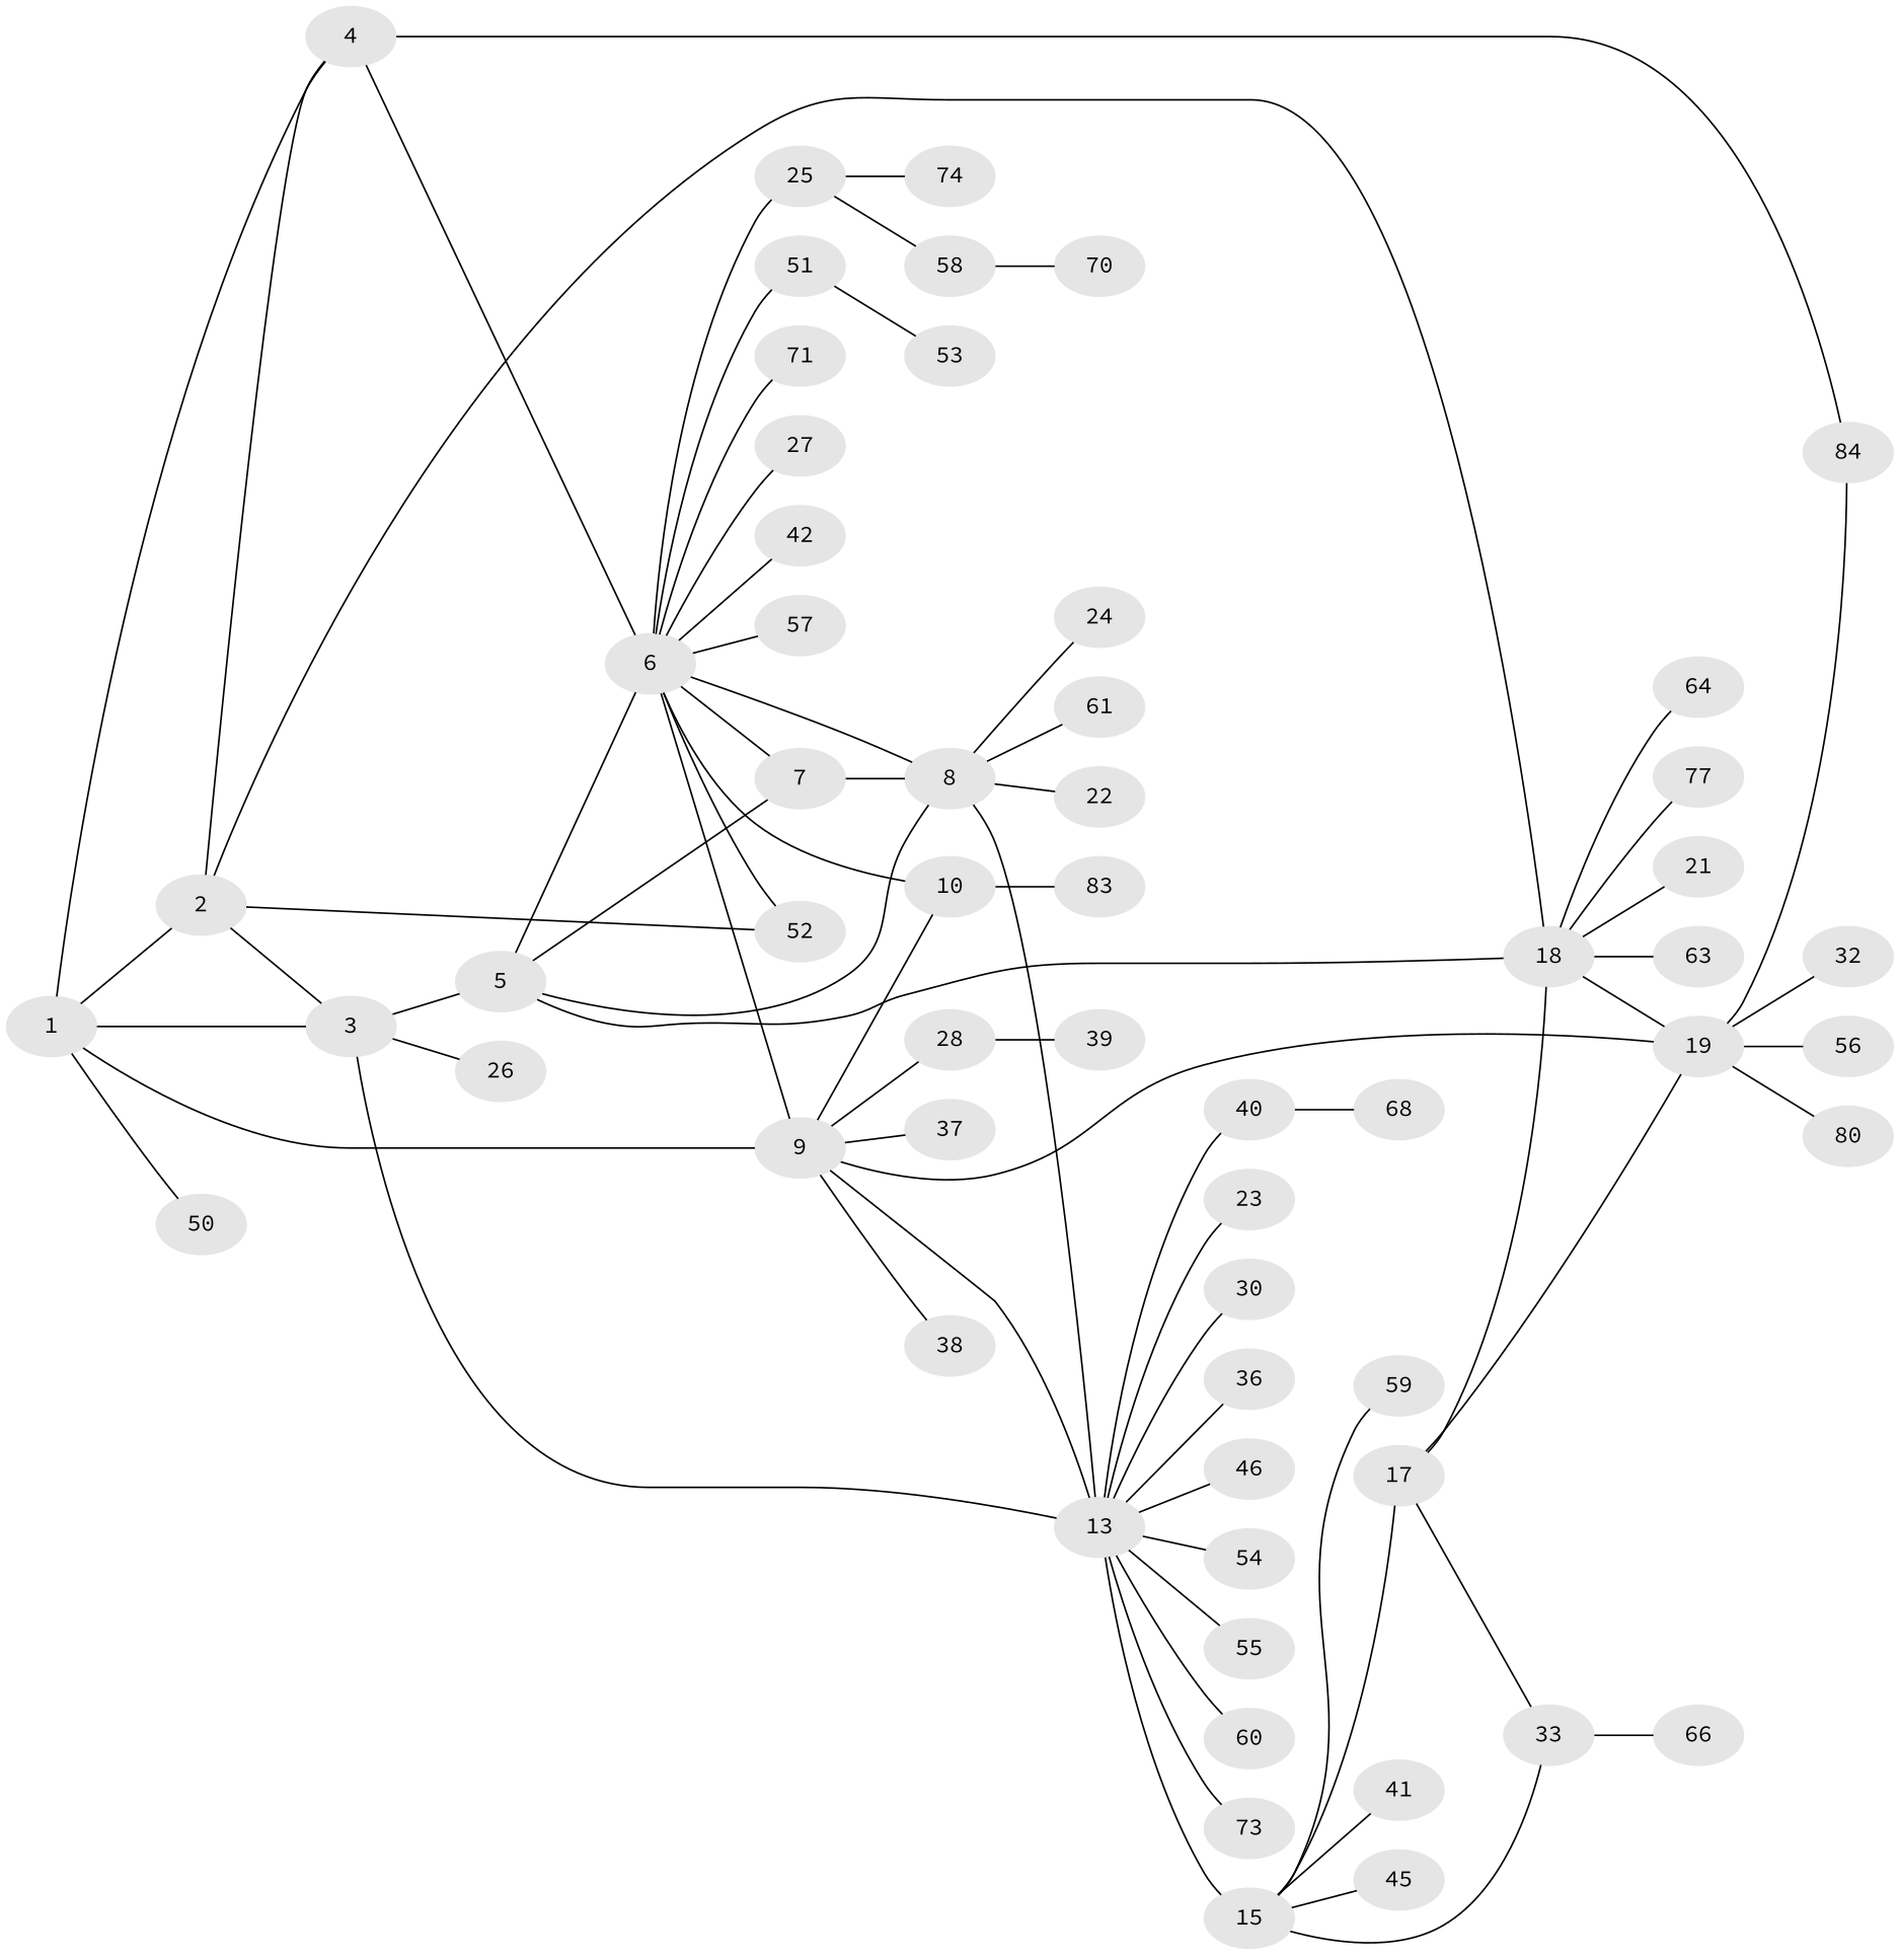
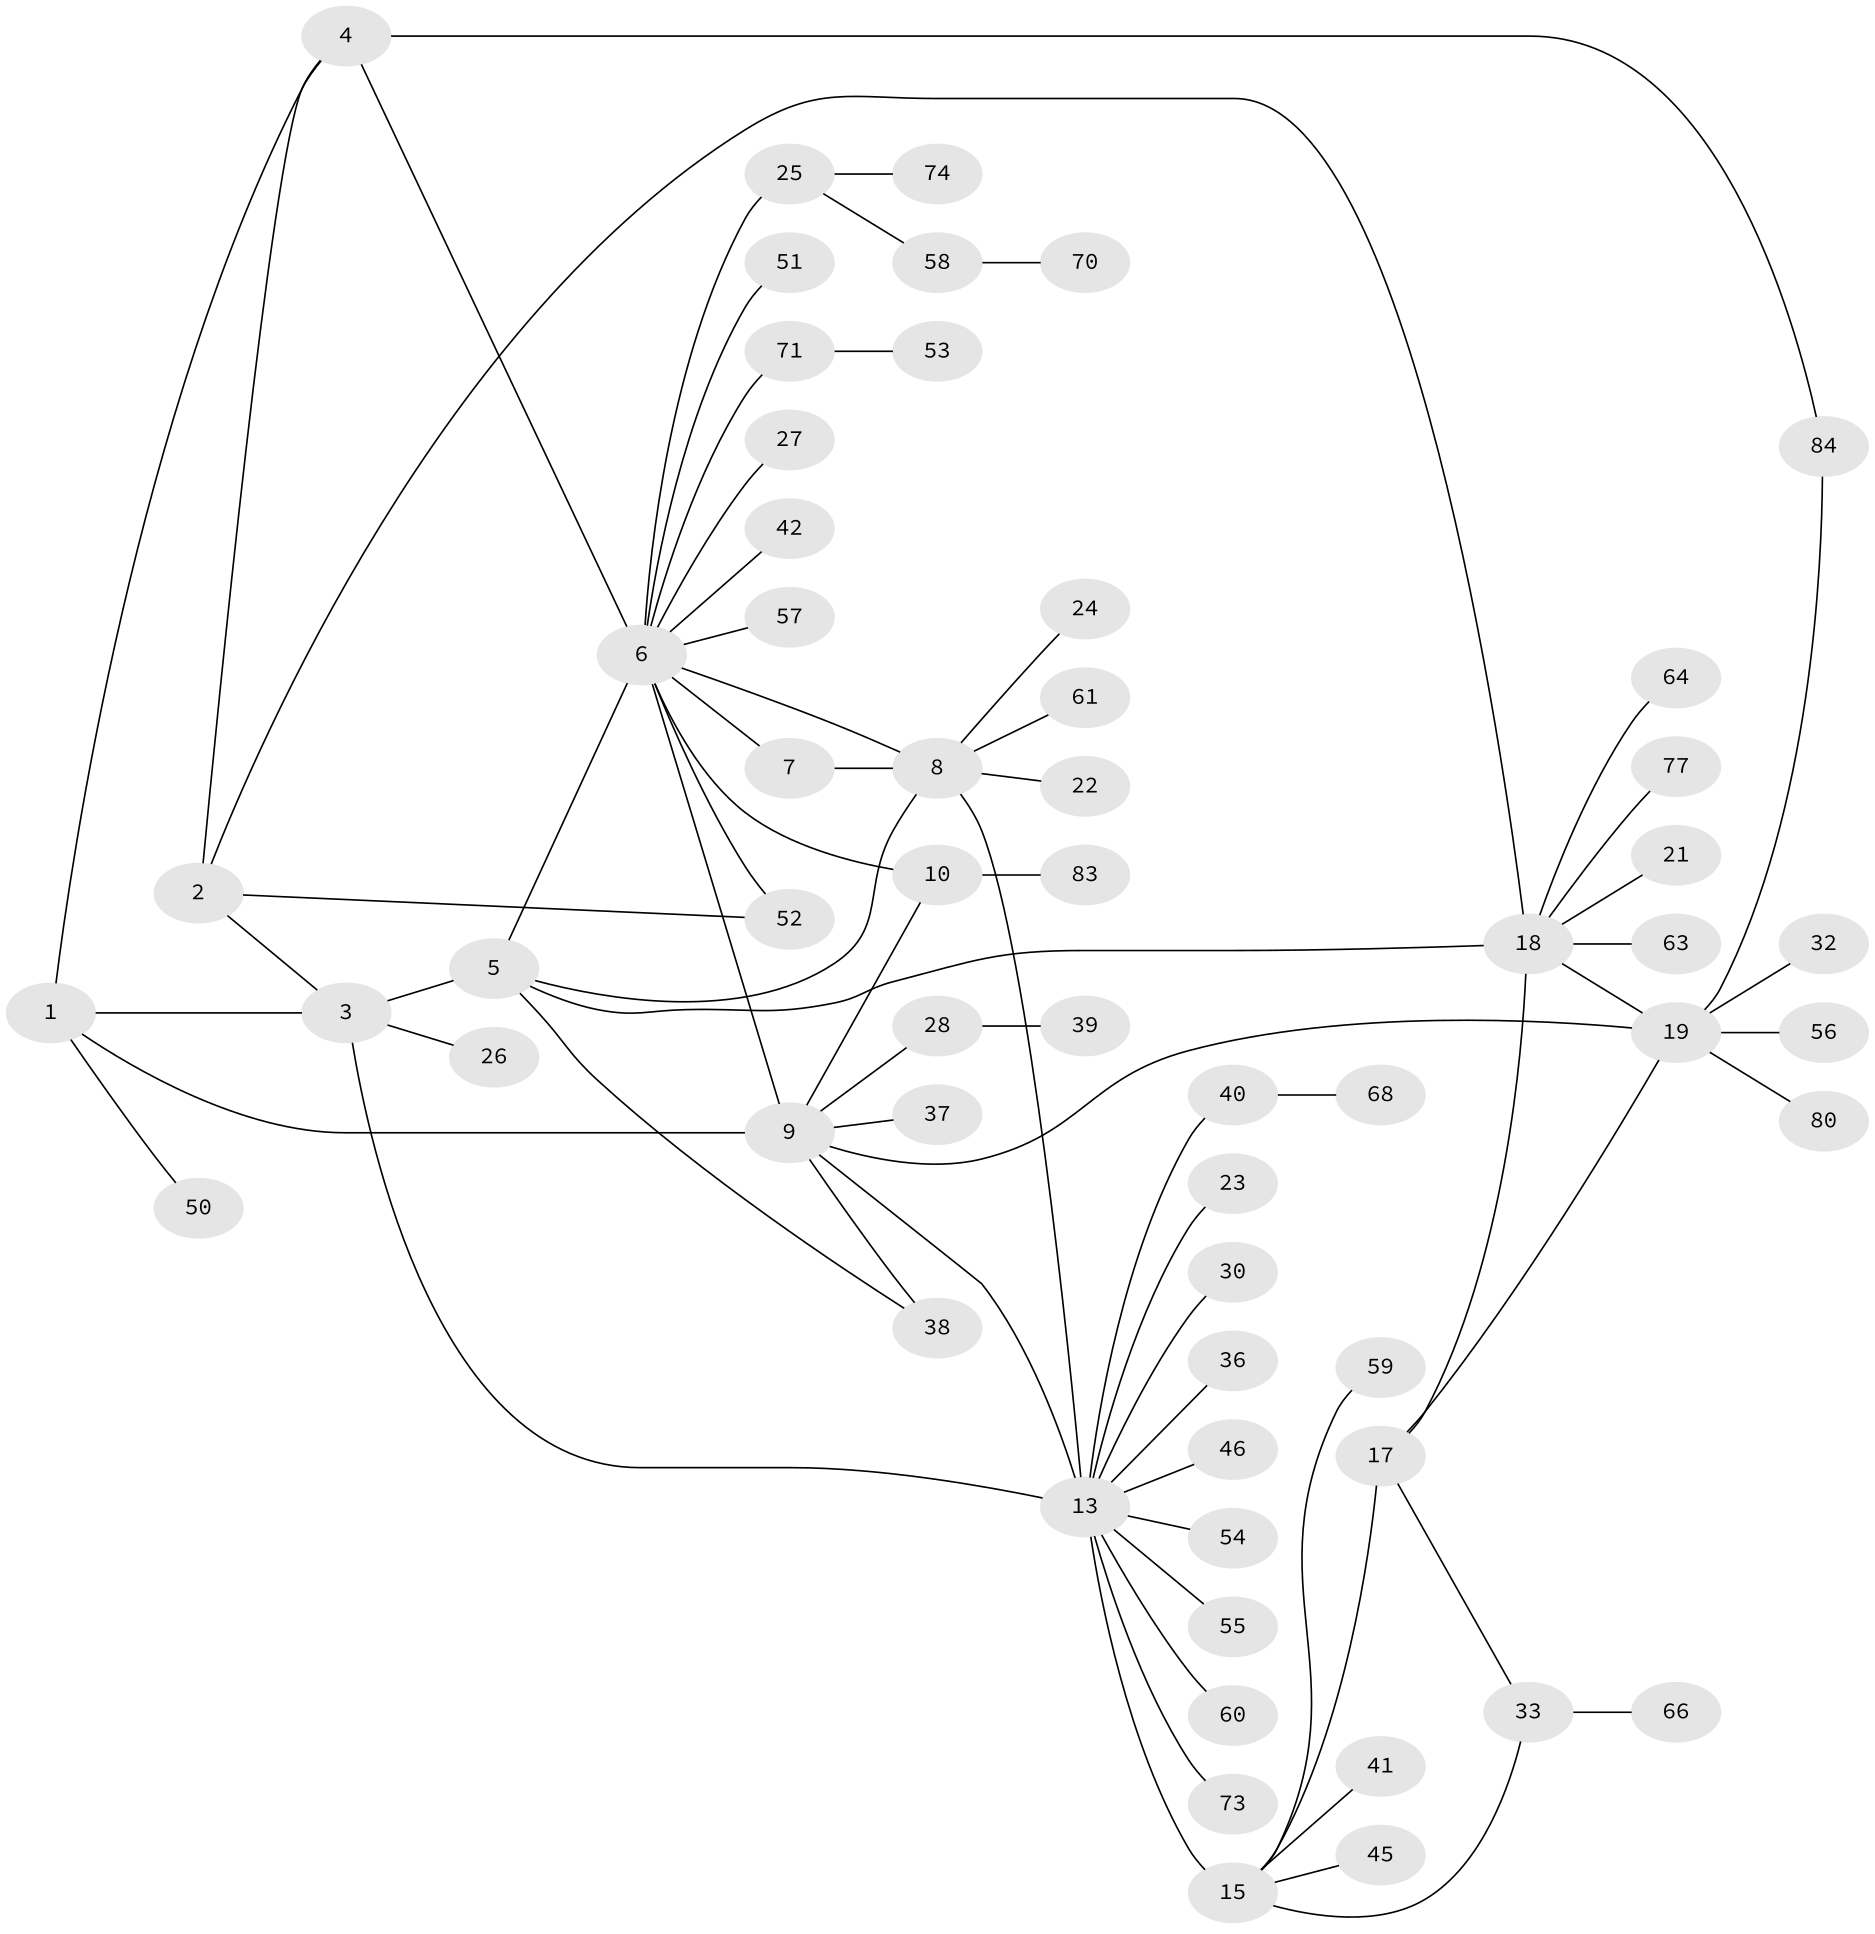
  graph {
    fontname="Source Code Pro"
    rankdir=LR
    node [color=gray90 fontname="Source Code Pro" style=filled]
    edge [fontname="Source Code Pro"]
    1 [super="+29"]
    2 [super="+31"]
    3 [super="+79"]
    4 [super="+67"]
    9 [super="+12"]
    50 [super="+82"]
    18 [super="+20"]
    52
    13 [super="+14"]
    26
    5 [super="+39"]
    6 [super="+11"]
    84
    10 [super="+81"]
    19 [super="+47"]
    28
    37
    38
    21
    63
    64
    n22 [label=77]
    15 [super="+16"]
    23
    30 [super="+35"]
    36
    40 [super="+48"]
    46
    54
    55
    60
    73
    7
    8 [super="+76"]
    25 [super="+49"]
    27 [super="+75"]
    42 [super="+62"]
    51
    57
    71
    22
    24 [super="+72"]
    61 [super="+69"]
    83
    58
    74
    53 [super="+77"]
    32 [super="+44"]
    56
    80
    n51 [label=39 super="+43"]
    17
    33 [super="+65"]
    41
    45
    59
    68
    66
    70
-   1 -- 2
    1 -- 3
    1 -- 4
    1 -- 9
    1 -- 50
    2 -- 3
    2 -- 4
    2 -- 18
    2 -- 52
    3 -- 13
    3 -- 26
    3 -- 5
    4 -- 6
    4 -- 84
    9 -- 13
    9 -- 10 [weight=2]
    9 -- 19
    9 -- 28
    9 -- 37
    9 -- 38
    18 -- 19 [weight=2]
    18 -- 21
    18 -- 63
    18 -- 64
    18 -- n22
    13 -- 15 [weight=4]
    13 -- 23
    13 -- 30
    13 -- 36
    13 -- 40
    13 -- 46
    13 -- 54
    13 -- 55
    13 -- 60
    13 -- 73
    5 -- 18
    5 -- 6
-   5 -- 7
+   5 -- 38
    5 -- 8
    6 -- 9 [weight=2]
    6 -- 52
    6 -- 10
    6 -- 7
    6 -- 8
    6 -- 25
    6 -- 27
    6 -- 42
    6 -- 51
    6 -- 57
    6 -- 71
    10 -- 83
    19 -- 84
    19 -- 32
    19 -- 56
    19 -- 80
    28 -- n51
    15 -- 17
    15 -- 33
    15 -- 41
    15 -- 45
    15 -- 59
    40 -- 68
    7 -- 8
    8 -- 13
    8 -- 22
    8 -- 24
    8 -- 61
    25 -- 58
    25 -- 74
-   51 -- 53
+   71 -- 53
    58 -- 70
    17 -- 18 [weight=2]
    17 -- 19
    17 -- 33
    33 -- 66
  }
